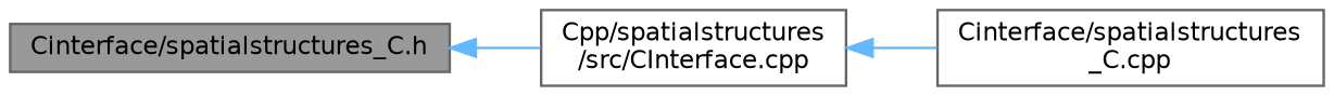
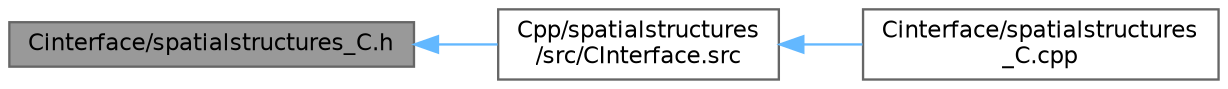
  digraph {
    rankdir=LR
    node [color=grey40 fillcolor=white fontname=Helvetica fontsize=10 shape=box style=filled]
    edge [color=steelblue1 dir=back fontname=Helvetica fontsize=10 labelfontname=Helvetica labelfontsize=10 style=solid]
    n1 [color=gray40 fillcolor=grey60 fontcolor=black height=0.2 label="Cinterface/spatialstructures_C.h" width=0.4]
-   n2 [height=0.2 label="Cpp/spatialstructures\l/src/CInterface.cpp" width=0.4]
+   n2 [height=0.2 label="Cpp/spatialstructures\l/src/CInterface.src" width=0.4]
    n3 [height=0.2 label="Cinterface/spatialstructures\l_C.cpp" width=0.4]
    n1 -> n2
    n2 -> n3
  }
